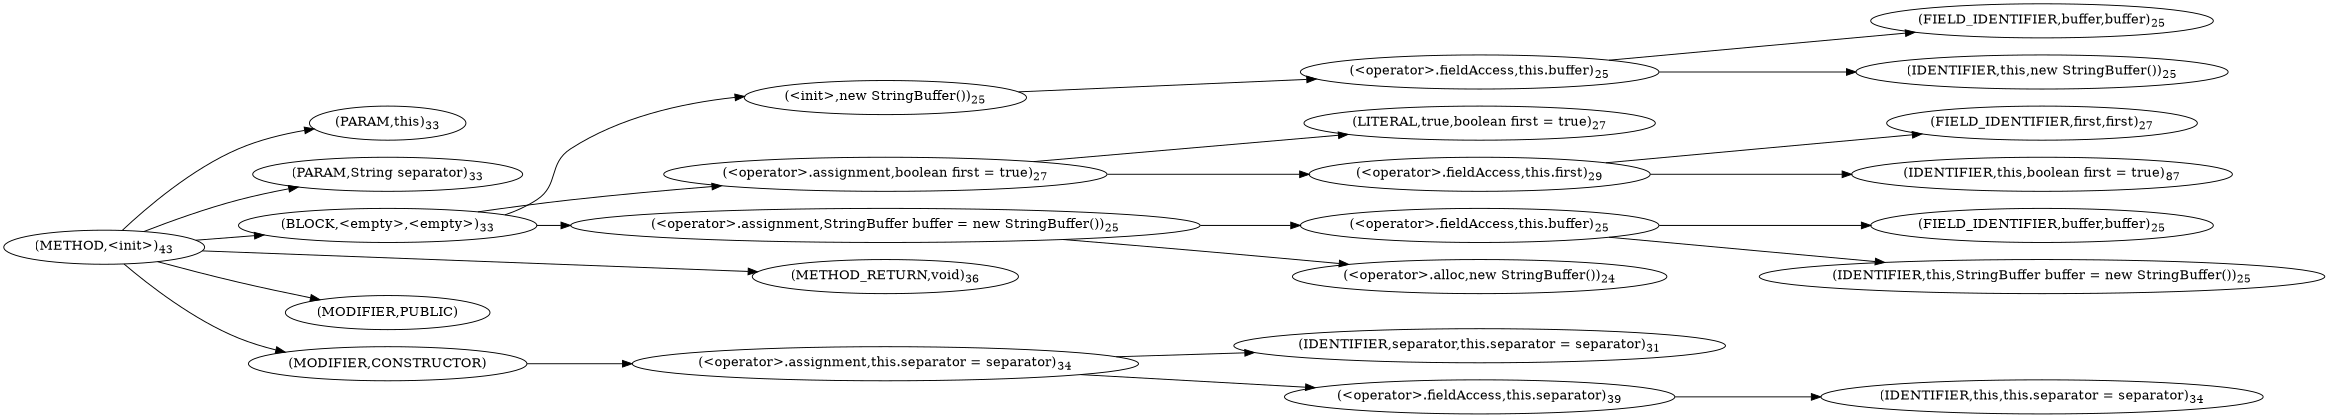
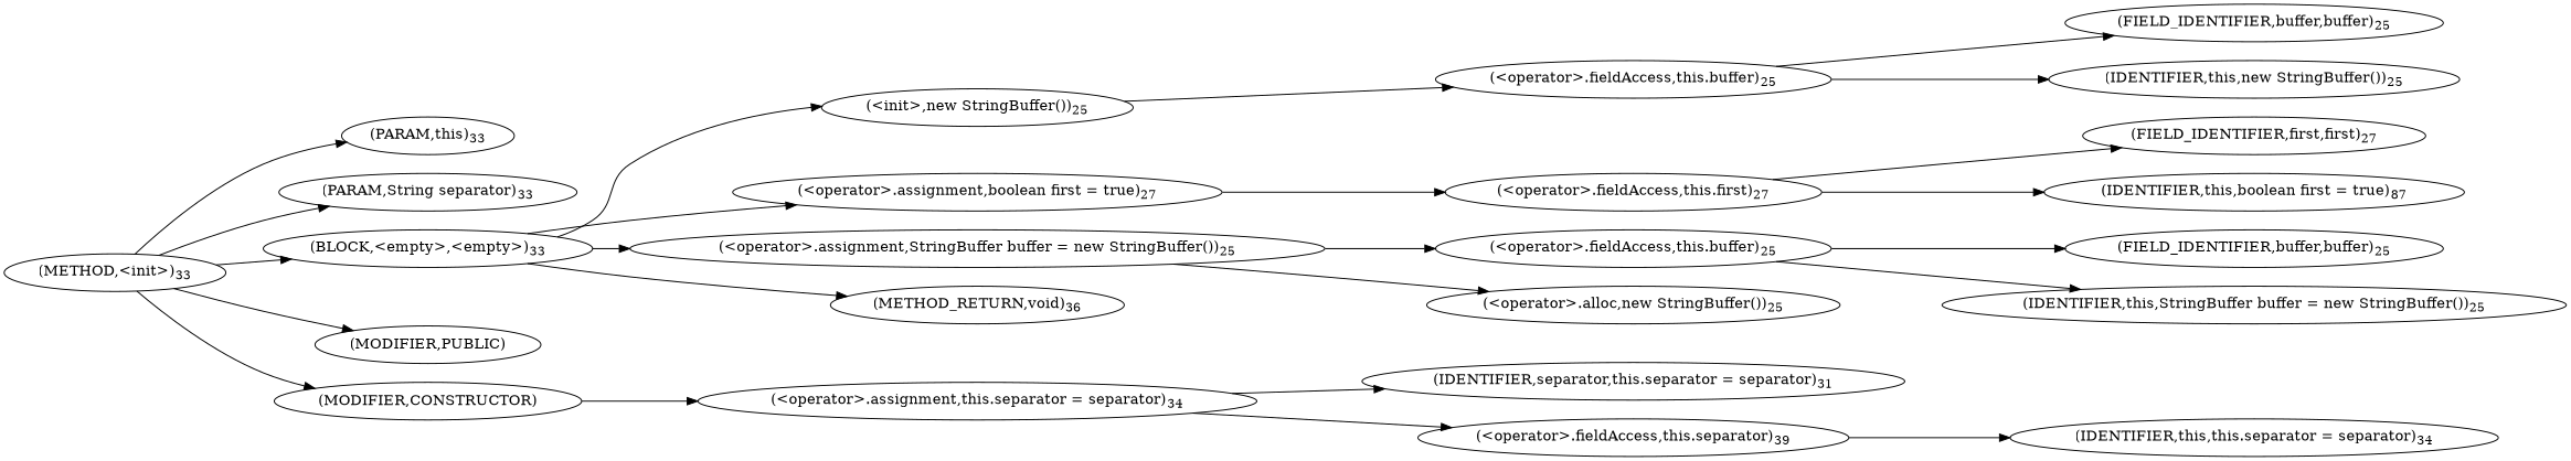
  digraph {
    rankdir=LR
-   n1 [label=<(METHOD,&lt;init&gt;)<SUB>43</SUB>>]
+   n1 [label=<(METHOD,&lt;init&gt;)<SUB>33</SUB>>]
    n2 [label=<(PARAM,this)<SUB>33</SUB>>]
    n3 [label=<(PARAM,String separator)<SUB>33</SUB>>]
    n4 [label=<(BLOCK,&lt;empty&gt;,&lt;empty&gt;)<SUB>33</SUB>>]
    n5 [label=<(MODIFIER,CONSTRUCTOR)>]
    n6 [label=<(MODIFIER,PUBLIC)>]
    n7 [label=<(METHOD_RETURN,void)<SUB>36</SUB>>]
    n8 [label=<(&lt;operator&gt;.assignment,StringBuffer buffer = new StringBuffer())<SUB>25</SUB>>]
    n9 [label=<(&lt;init&gt;,new StringBuffer())<SUB>25</SUB>>]
    n10 [label=<(&lt;operator&gt;.assignment,boolean first = true)<SUB>27</SUB>>]
    n11 [label=<(&lt;operator&gt;.assignment,this.separator = separator)<SUB>34</SUB>>]
    n12 [label=<(&lt;operator&gt;.fieldAccess,this.buffer)<SUB>25</SUB>>]
-   n13 [label=<(&lt;operator&gt;.alloc,new StringBuffer())<SUB>24</SUB>>]
+   n13 [label=<(&lt;operator&gt;.alloc,new StringBuffer())<SUB>25</SUB>>]
    n14 [label=<(&lt;operator&gt;.fieldAccess,this.buffer)<SUB>25</SUB>>]
-   n15 [label=<(&lt;operator&gt;.fieldAccess,this.first)<SUB>29</SUB>>]
-   n16 [label=<(LITERAL,true,boolean first = true)<SUB>27</SUB>>]
+   n15 [label=<(&lt;operator&gt;.fieldAccess,this.first)<SUB>27</SUB>>]
    n17 [label=<(&lt;operator&gt;.fieldAccess,this.separator)<SUB>39</SUB>>]
    n18 [label=<(IDENTIFIER,separator,this.separator = separator)<SUB>31</SUB>>]
    n19 [label=<(IDENTIFIER,this,StringBuffer buffer = new StringBuffer())<SUB>25</SUB>>]
    n20 [label=<(FIELD_IDENTIFIER,buffer,buffer)<SUB>25</SUB>>]
    n21 [label=<(IDENTIFIER,this,new StringBuffer())<SUB>25</SUB>>]
    n22 [label=<(FIELD_IDENTIFIER,buffer,buffer)<SUB>25</SUB>>]
    n23 [label=<(IDENTIFIER,this,boolean first = true)<SUB>87</SUB>>]
    n24 [label=<(FIELD_IDENTIFIER,first,first)<SUB>27</SUB>>]
    n25 [label=<(IDENTIFIER,this,this.separator = separator)<SUB>34</SUB>>]
    n1 -> n2
    n1 -> n3
    n1 -> n4
    n1 -> n5
    n1 -> n6
-   n1 -> n7
+   n4 -> n7
    n4 -> n8
    n4 -> n9
    n4 -> n10
    n5 -> n11
    n8 -> n12
    n8 -> n13
    n9 -> n14
    n10 -> n15
-   n10 -> n16
    n11 -> n17
    n11 -> n18
    n12 -> n19
    n12 -> n20
    n14 -> n21
    n14 -> n22
    n15 -> n23
    n15 -> n24
    n17 -> n25
  }
